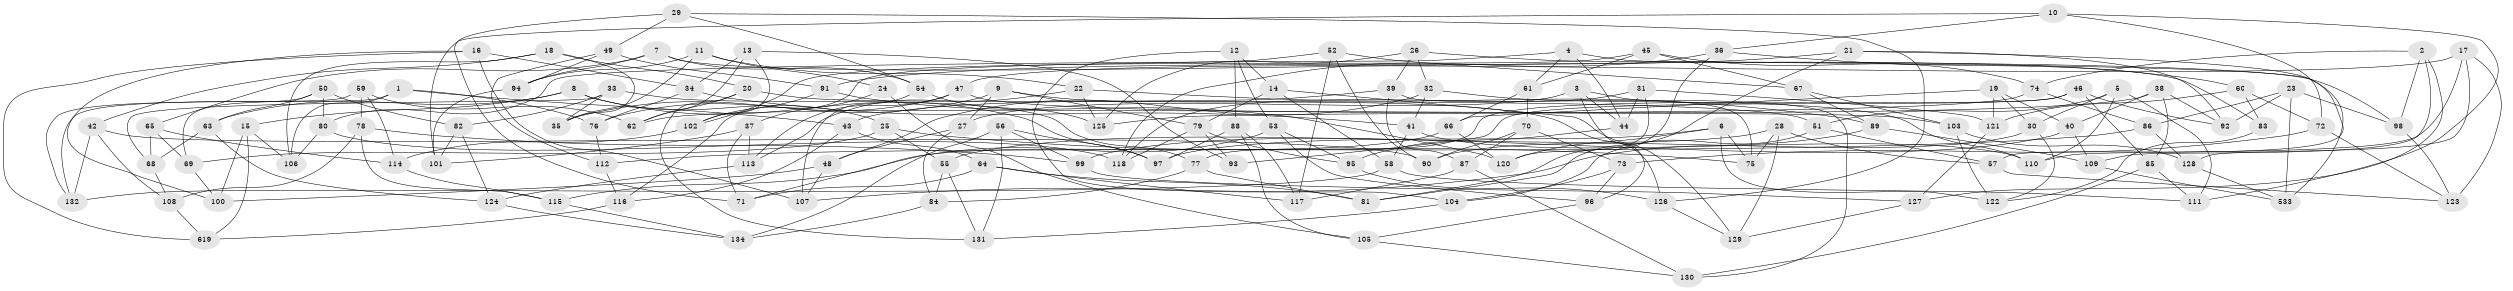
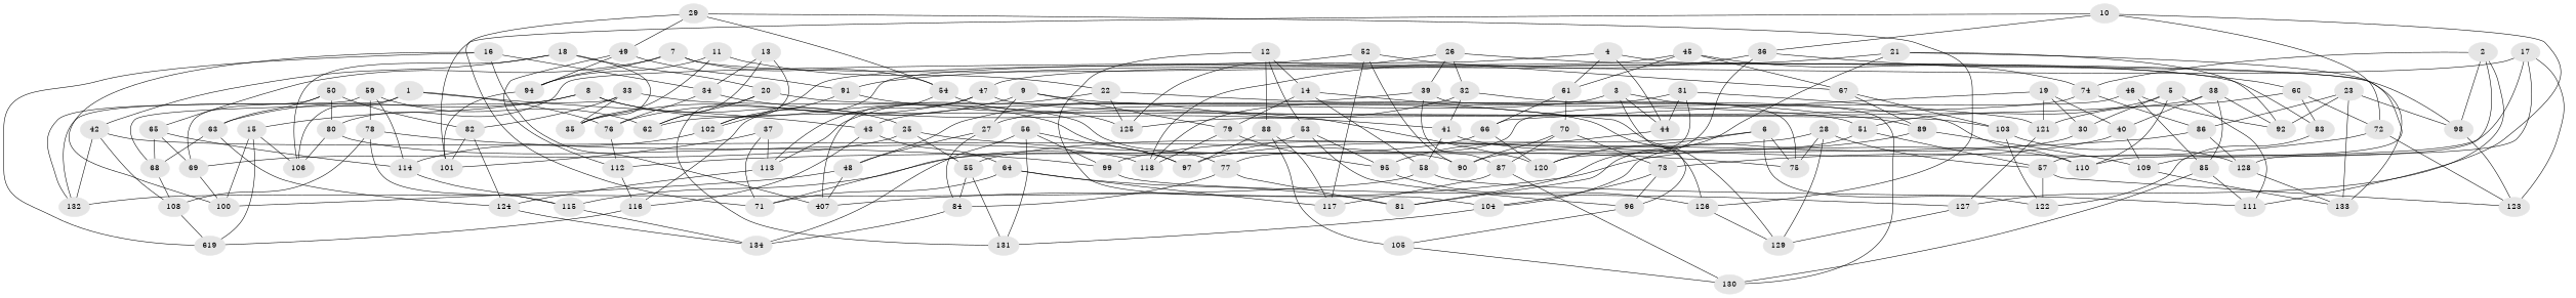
  graph {
    node [color=gray90 style=filled]
    1
    43
    76
    106
    132
    64
    116
    112
    2
    74
    98
    109
    127
    125
    86
    123
-   133 [label=533]
+   133
    129
    3
    27
    44
    75
    96
    48
    84
    95
    105
    4
    61
    80
    66
    70
    118
    5
    30
    51
    110
    111
    122
    90
    104
    57
    6
    97
    120
    7
    54
    65
    83
    94
-   107
+   107 [label=407]
    69
    68
    114
    101
    8
    15
    25
    63
    100
    n61 [label=619]
    55
    124
    9
    35
    79
    126
-   93
    10
    36
    72
    81
    60
    73
    11
    22
-   24
    89
    113
    37
    12
    14
    53
    88
    58
    71
    117
    131
    13
    34
    62
    102
    41
    16
    17
    47
    128
    103
    18
    20
    42
    108
    19
    40
    121
    99
    115
    21
    91
    92
    23
    130
    26
    32
    39
    87
    134
    28
    29
    49
    31
    33
    77
    82
    38
    85
    45
    67
    46
    50
    52
    56
    59
    78
    1 -- 43
    1 -- 76
    1 -- 106
    1 -- 132
    43 -- 64
    43 -- 116
    76 -- 112
    64 -- 81
    64 -- 71
    64 -- 117
    116 -- n61
    112 -- 116
    2 -- 74
    2 -- 98
    2 -- 109
    2 -- 127
    74 -- 125
    74 -- 86
    98 -- 123
    109 -- 133
    127 -- 129
    86 -- 112
    86 -- 128
    3 -- 27
    3 -- 44
    3 -- 75
    3 -- 96
    27 -- 48
    27 -- 84
    44 -- 95
    96 -- 105
    48 -- 107
    48 -- 100
    84 -- 134
    95 -- 126
    105 -- 130
    4 -- 133
    4 -- 44
    4 -- 61
    4 -- 80
    61 -- 66
    61 -- 70
    80 -- 106
    80 -- 118
    66 -- 120
    66 -- 115
    70 -- 90
    70 -- 73
    70 -- 87
    5 -- 30
    5 -- 51
    5 -- 110
    5 -- 111
-   30 -- 122
+   57 -- 122
    30 -- 90
    51 -- 104
    51 -- 57
    104 -- 131
    57 -- 123
    6 -- 75
    6 -- 122
    6 -- 97
    6 -- 120
    7 -- 54
    7 -- 65
    7 -- 83
    7 -- 94
    54 -- 125
    54 -- 107
    65 -- 69
    65 -- 68
    65 -- 114
    83 -- 122
    94 -- 101
    69 -- 100
    68 -- 108
    114 -- 115
    8 -- 97
    8 -- 15
    8 -- 25
    8 -- 63
    15 -- 106
    15 -- 100
    15 -- n61
    25 -- 75
    25 -- 69
    25 -- 55
    63 -- 68
    63 -- 124
    55 -- 84
    55 -- 131
    124 -- 134
    9 -- 27
    9 -- 35
    9 -- 79
    9 -- 126
    79 -- 95
    79 -- 118
-   79 -- 93
    126 -- 129
    10 -- 111
    10 -- 101
    10 -- 36
    10 -- 72
    36 -- 118
    36 -- 81
    36 -- 60
    72 -- 123
    72 -- 73
    60 -- 83
    60 -- 72
    60 -- 121
    73 -- 96
    73 -- 104
    11 -- 94
    11 -- 35
    11 -- 22
-   11 -- 24
    22 -- 125
    22 -- 89
    22 -- 113
-   24 -- 105
-   24 -- 37
    89 -- 109
    89 -- 107
    113 -- 124
    37 -- 101
    37 -- 113
    37 -- 71
    12 -- 104
    12 -- 14
    12 -- 53
    12 -- 88
    14 -- 129
    14 -- 79
    14 -- 58
    53 -- 96
    53 -- 95
    53 -- 71
    88 -- 105
    88 -- 97
    88 -- 117
    58 -- 132
    58 -- 111
-   13 -- 93
    13 -- 34
    13 -- 62
    13 -- 102
    34 -- 76
    34 -- 41
    102 -- 114
    41 -- 110
    41 -- 58
    16 -- 107
    16 -- 100
    16 -- n61
    16 -- 34
    17 -- 123
    17 -- 110
    17 -- 47
    17 -- 128
    47 -- 76
    47 -- 113
    47 -- 103
    128 -- 133
    103 -- 122
    103 -- 128
    18 -- 106
    18 -- 35
    18 -- 20
    18 -- 42
    20 -- 51
    20 -- 131
    20 -- 62
    42 -- 132
    42 -- 90
    42 -- 108
    108 -- n61
    19 -- 66
    19 -- 30
    19 -- 40
    19 -- 121
    40 -- 109
    40 -- 99
    121 -- 127
    99 -- 127
    115 -- 134
    21 -- 57
    21 -- 81
    21 -- 91
    21 -- 92
    91 -- 120
    91 -- 102
    23 -- 98
    23 -- 86
    23 -- 133
    23 -- 92
    26 -- 98
    26 -- 125
    26 -- 32
    26 -- 39
    32 -- 48
    32 -- 110
    32 -- 41
    39 -- 43
    39 -- 130
    39 -- 87
    87 -- 117
    87 -- 130
    28 -- 129
    28 -- 75
    28 -- 57
    28 -- 55
    29 -- 54
    29 -- 126
    29 -- 71
    29 -- 49
    49 -- 112
    49 -- 94
    49 -- 91
    31 -- 44
    31 -- 118
    31 -- 120
    31 -- 121
    33 -- 68
    33 -- 35
    33 -- 77
    33 -- 82
    77 -- 84
    77 -- 81
    82 -- 101
    82 -- 124
    38 -- 62
    38 -- 40
    38 -- 92
    38 -- 85
    85 -- 111
    85 -- 130
    45 -- 74
    45 -- 61
    45 -- 102
    45 -- 67
    67 -- 89
    67 -- 103
-   46 -- 93
    46 -- 92
    46 -- 77
    46 -- 85
    50 -- 80
    50 -- 69
    50 -- 63
    50 -- 82
    52 -- 116
    52 -- 90
    52 -- 117
    52 -- 67
    56 -- 97
    56 -- 131
    56 -- 99
    56 -- 134
    59 -- 132
    59 -- 114
    59 -- 62
    59 -- 78
    78 -- 108
    78 -- 99
    78 -- 115
  }
